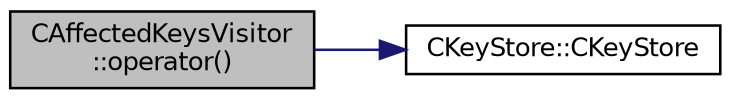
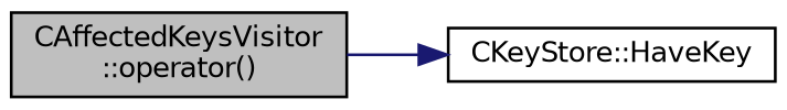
  digraph {
    rankdir=LR
    node [color=black fontname=Helvetica fontsize=10 shape=record style=filled]
    n1 [fillcolor=grey75 fontcolor=black height=0.2 label="CAffectedKeysVisitor\l::operator()" width=0.4]
-   n2 [fillcolor=white height=0.2 label="CKeyStore::CKeyStore" width=0.4]
+   n2 [fillcolor=white height=0.2 label="CKeyStore::HaveKey" width=0.4]
    n1 -> n2 [color=midnightblue fontname=Helvetica fontsize=10 labelfontname=Helvetica labelfontsize=10 style=solid]
  }
